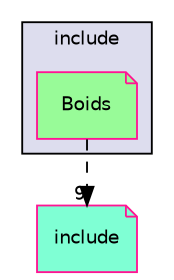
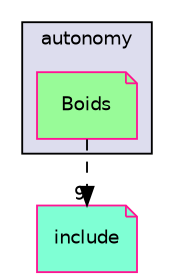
  digraph {
    compound=true
    node [fontname=Helvetica fontsize=10 shape=note style=filled color=deeppink]
    n1 [fillcolor=palegreen label=Boids pencolor=black]
    n2 [fillcolor=aquamarine label=include]
    subgraph cluster_1 {
      bgcolor="#ddddee"
      fontname=Helvetica
      fontsize=10
-     label=include
+     label=autonomy
      pencolor=black
      n1
    }
    n1 -> n2 [headlabel=9 labeldistance=1.5 labelfontname=Helvetica labelfontsize=10 style=dashed]
  }
